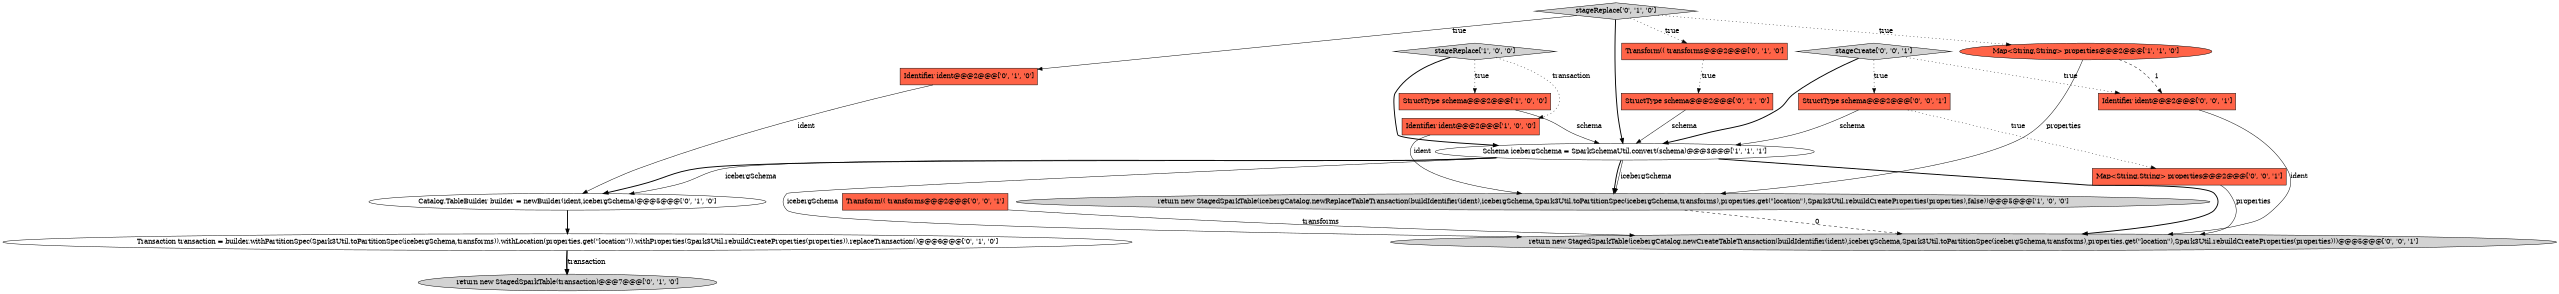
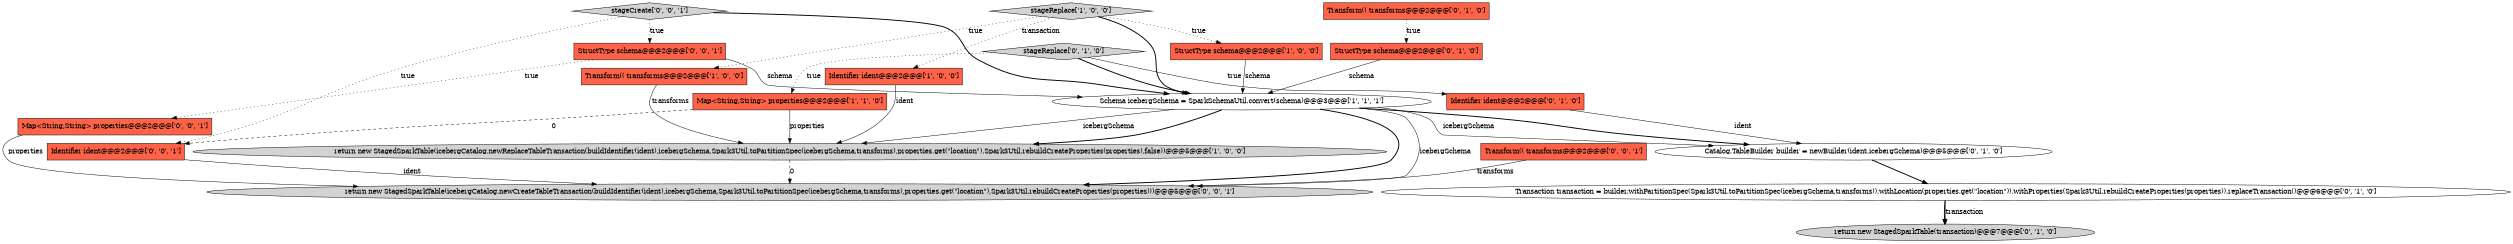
  digraph {
    node [fillcolor=tomato shape=box style=filled]
    edge [style=solid]
    n1 [label="Identifier ident@@@2@@@['0', '0', '1']"]
    n2 [fillcolor=lightgray label="return new StagedSparkTable(icebergCatalog.newCreateTableTransaction(buildIdentifier(ident),icebergSchema,Spark3Util.toPartitionSpec(icebergSchema,transforms),properties.get(\"location\"),Spark3Util.rebuildCreateProperties(properties)))@@@5@@@['0', '0', '1']" shape=ellipse]
    n3 [fillcolor=white label="Schema icebergSchema = SparkSchemaUtil.convert(schema)@@@3@@@['1', '1', '1']" shape=ellipse]
    n4 [fillcolor=lightgray label="return new StagedSparkTable(icebergCatalog.newReplaceTableTransaction(buildIdentifier(ident),icebergSchema,Spark3Util.toPartitionSpec(icebergSchema,transforms),properties.get(\"location\"),Spark3Util.rebuildCreateProperties(properties),false))@@@5@@@['1', '0', '0']" shape=ellipse]
    n5 [fillcolor=white label="Catalog.TableBuilder builder = newBuilder(ident,icebergSchema)@@@5@@@['0', '1', '0']" shape=ellipse]
    n6 [fillcolor=white label="Transaction transaction = builder.withPartitionSpec(Spark3Util.toPartitionSpec(icebergSchema,transforms)).withLocation(properties.get(\"location\")).withProperties(Spark3Util.rebuildCreateProperties(properties)).replaceTransaction()@@@6@@@['0', '1', '0']" shape=ellipse]
+   n7 [label="Transform(( transforms@@@2@@@['1', '0', '0']"]
    n8 [fillcolor=lightgray label="return new StagedSparkTable(transaction)@@@7@@@['0', '1', '0']" shape=ellipse]
    n9 [label="StructType schema@@@2@@@['1', '0', '0']"]
-   n10 [label="Map<String,String> properties@@@2@@@['1', '1', '0']" shape=ellipse]
+   n10 [label="Map<String,String> properties@@@2@@@['1', '1', '0']"]
    n11 [label="Identifier ident@@@2@@@['0', '1', '0']"]
    n12 [fillcolor=lightgray label="stageReplace['0', '1', '0']" shape=diamond]
    n13 [label="Transform(( transforms@@@2@@@['0', '1', '0']"]
    n14 [label="StructType schema@@@2@@@['0', '1', '0']"]
    n15 [label="StructType schema@@@2@@@['0', '0', '1']"]
    n16 [label="Map<String,String> properties@@@2@@@['0', '0', '1']"]
    n17 [label="Transform(( transforms@@@2@@@['0', '0', '1']"]
    n18 [fillcolor=lightgray label="stageCreate['0', '0', '1']" shape=diamond]
    n19 [fillcolor=lightgray label="stageReplace['1', '0', '0']" shape=diamond]
    n20 [label="Identifier ident@@@2@@@['1', '0', '0']"]
    n1 -> n2 [label=ident]
    n3 -> n2 [label=icebergSchema]
    n3 -> n2 [style=bold]
    n3 -> n4 [label=icebergSchema]
    n3 -> n4 [style=bold]
    n3 -> n5 [style=bold]
    n3 -> n5 [label=icebergSchema]
    n4 -> n2 [label=0 style=dashed]
    n5 -> n6 [style=bold]
    n6 -> n8 [style=bold]
    n6 -> n8 [label=transaction]
+   n7 -> n4 [label=transforms]
    n9 -> n3 [label=schema]
-   n10 -> n1 [label=1 style=dashed]
+   n10 -> n1 [label=0 style=dashed]
    n10 -> n4 [label=properties]
    n11 -> n5 [label=ident]
    n12 -> n3 [style=bold]
    n12 -> n10 [label=true style=dotted]
    n12 -> n11 [label=true]
-   n12 -> n13 [label=true style=dotted]
    n13 -> n14 [label=true style=dotted]
    n14 -> n3 [label=schema]
    n15 -> n3 [label=schema]
    n15 -> n16 [label=true style=dotted]
    n16 -> n2 [label=properties]
    n17 -> n2 [label=transforms]
    n18 -> n1 [label=true style=dotted]
    n18 -> n3 [style=bold]
    n18 -> n15 [label=true style=dotted]
    n19 -> n3 [style=bold]
+   n19 -> n7 [label=true style=dotted]
    n19 -> n9 [label=true style=dotted]
    n19 -> n20 [label=transaction style=dotted]
    n20 -> n4 [label=ident]
  }
